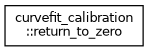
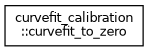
  digraph {
    rankdir=LR
-   n1 [color=black fillcolor=white fontname=Helvetica fontsize=10 height=0.2 label="curvefit_calibration\l::return_to_zero" shape=record style=filled width=0.4]
+   n1 [color=black fillcolor=white fontname=Helvetica fontsize=10 height=0.2 label="curvefit_calibration\l::curvefit_to_zero" shape=record style=filled width=0.4]
  }
